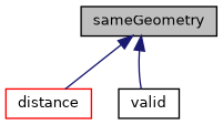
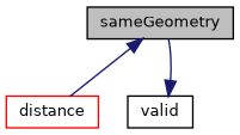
  digraph {
    rankdir=TB
    node [color=black fontname=Helvetica fontsize=10 shape=record]
    edge [color=midnightblue dir=back fontname=Helvetica fontsize=10 labelfontname=Helvetica labelfontsize=10 style=solid]
    n1 [fillcolor=grey75 fontcolor=black height=0.2 label=sameGeometry style=filled width=0.4]
    n2 [color=red height=0.2 label=distance width=0.4]
    n3 [height=0.2 label=valid width=0.4]
    n1 -> n2
-   n1 -> n3
+   n3 -> n1
  }
